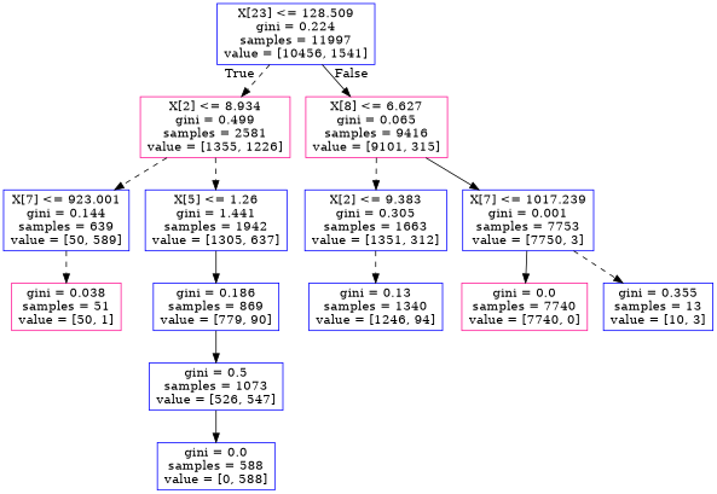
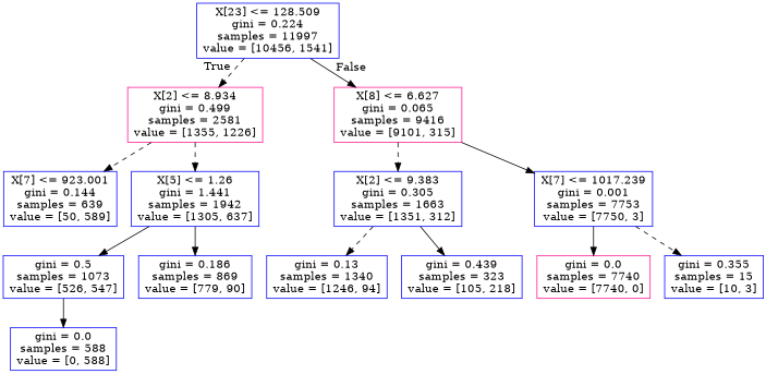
  digraph {
    node [color=blue shape=box]
    edge [style=dashed]
    n1 [label="X[23] <= 128.509\ngini = 0.224\nsamples = 11997\nvalue = [10456, 1541]"]
    n2 [color=deeppink label="X[2] <= 8.934\ngini = 0.499\nsamples = 2581\nvalue = [1355, 1226]"]
    n3 [color=deeppink label="X[8] <= 6.627\ngini = 0.065\nsamples = 9416\nvalue = [9101, 315]"]
    n4 [label="X[7] <= 923.001\ngini = 0.144\nsamples = 639\nvalue = [50, 589]"]
    n5 [label="X[5] <= 1.26\ngini = 1.441\nsamples = 1942\nvalue = [1305, 637]"]
    n6 [label="X[2] <= 9.383\ngini = 0.305\nsamples = 1663\nvalue = [1351, 312]"]
    n7 [label="X[7] <= 1017.239\ngini = 0.001\nsamples = 7753\nvalue = [7750, 3]"]
-   n8 [color=deeppink label="gini = 0.038\nsamples = 51\nvalue = [50, 1]"]
    n9 [label="gini = 0.5\nsamples = 1073\nvalue = [526, 547]"]
    n10 [label="gini = 0.186\nsamples = 869\nvalue = [779, 90]"]
    n11 [label="gini = 0.0\nsamples = 588\nvalue = [0, 588]"]
    n12 [label="gini = 0.13\nsamples = 1340\nvalue = [1246, 94]"]
+   n13 [label="gini = 0.439\nsamples = 323\nvalue = [105, 218]"]
    n14 [color=deeppink label="gini = 0.0\nsamples = 7740\nvalue = [7740, 0]"]
-   n15 [label="gini = 0.355\nsamples = 13\nvalue = [10, 3]"]
+   n15 [label="gini = 0.355\nsamples = 15\nvalue = [10, 3]"]
    n1 -> n2 [headlabel=True labelangle=45 labeldistance=2.5]
    n1 -> n3 [headlabel=False labelangle=-45 labeldistance=2.5 style=solid]
    n2 -> n4
    n2 -> n5
    n3 -> n6
    n3 -> n7 [style=solid]
-   n4 -> n8
-   n10 -> n9 [style=solid]
+   n5 -> n9 [style=solid]
    n5 -> n10 [style=solid]
    n6 -> n12
+   n6 -> n13 [style=solid]
    n7 -> n14 [style=solid]
    n7 -> n15
    n9 -> n11 [style=solid]
  }
